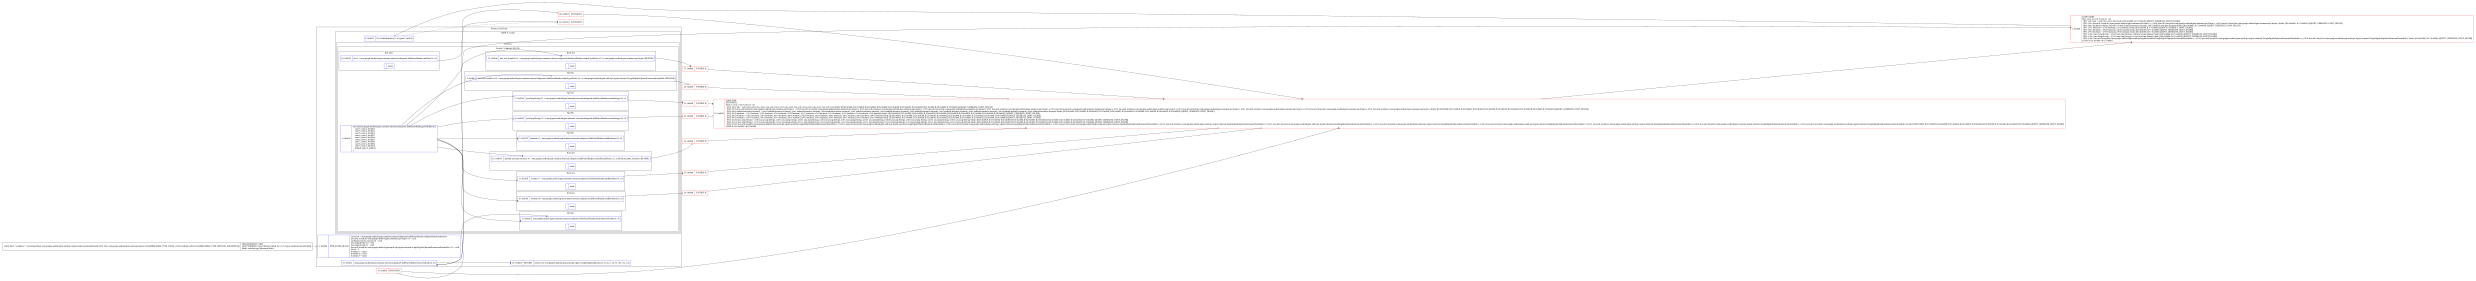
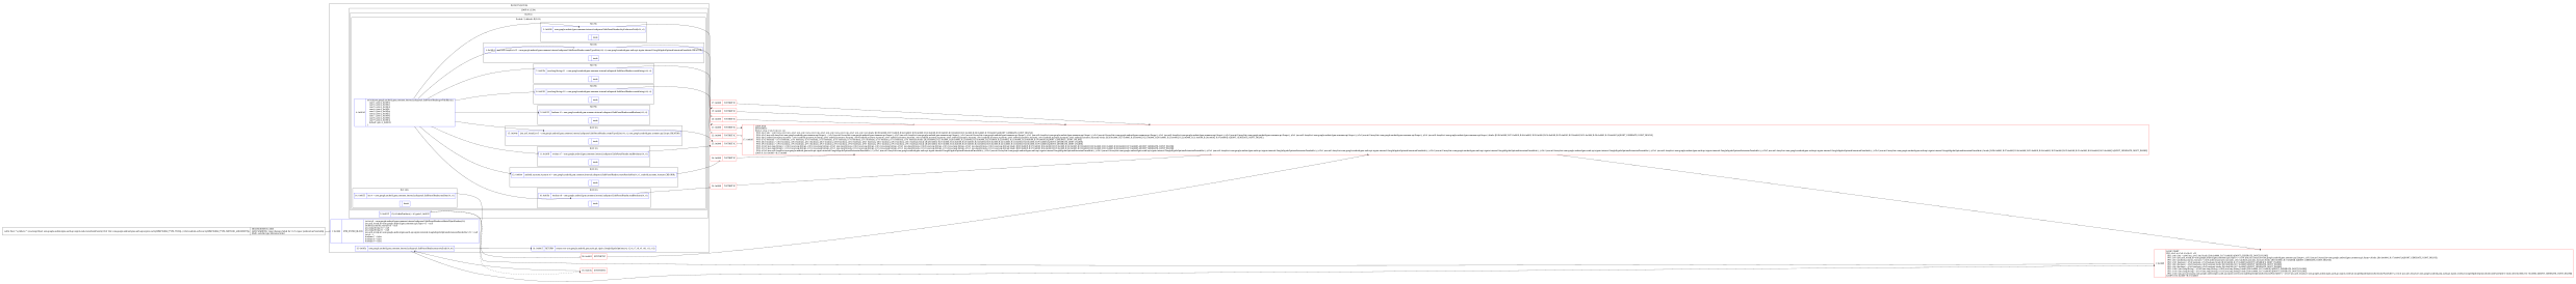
  digraph {
    fontname="PT Serif"
    rankdir=LR
    node [color=blue fontname="PT Serif" shape=record]
    edge [arrowhead=tee fontname="PT Serif"]
    n1 [label="{14\:\ 0x0055|int r4 = com.google.android.gms.common.internal.safeparcel.SafeParcelReader.readInt(r14, r1)\l}"]
    n2 [label="{|break\l}"]
    n3 [label="{13\:\ 0x004e|java.util.ArrayList r5 = com.google.android.gms.common.internal.safeparcel.SafeParcelReader.createTypedList(r14, r1, com.google.android.gms.common.api.Scope.CREATOR)\l}"]
    n4 [label="{|break\l}"]
    n5 [label="{12\:\ 0x0044|android.accounts.Account r6 = com.google.android.gms.common.internal.safeparcel.SafeParcelReader.createParcelable(r14, r1, android.accounts.Account.CREATOR)\l}"]
    n6 [label="{|break\l}"]
    n7 [label="{11\:\ 0x003f|boolean r7 = com.google.android.gms.common.internal.safeparcel.SafeParcelReader.readBoolean(r14, r1)\l}"]
    n8 [label="{|break\l}"]
    n9 [label="{10\:\ 0x003a|boolean r8 = com.google.android.gms.common.internal.safeparcel.SafeParcelReader.readBoolean(r14, r1)\l}"]
    n10 [label="{|break\l}"]
    n11 [label="{9\:\ 0x0035|boolean r9 = com.google.android.gms.common.internal.safeparcel.SafeParcelReader.readBoolean(r14, r1)\l}"]
    n12 [label="{|break\l}"]
    n13 [label="{8\:\ 0x0030|java.lang.String r10 = com.google.android.gms.common.internal.safeparcel.SafeParcelReader.createString(r14, r1)\l}"]
    n14 [label="{|break\l}"]
    n15 [label="{7\:\ 0x002b|java.lang.String r11 = com.google.android.gms.common.internal.safeparcel.SafeParcelReader.createString(r14, r1)\l}"]
    n16 [label="{|break\l}"]
    n17 [label="{6\:\ 0x0024|java.util.ArrayList r12 = com.google.android.gms.common.internal.safeparcel.SafeParcelReader.createTypedList(r14, r1, com.google.android.gms.auth.api.signin.internal.GoogleSignInOptionsExtensionParcelable.CREATOR)\l}"]
    n18 [label="{|break\l}"]
    n19 [label="{5\:\ 0x0020|com.google.android.gms.common.internal.safeparcel.SafeParcelReader.skipUnknownField(r14, r1)\l}"]
    n20 [label="{|break\l}"]
    n21 [label="{4\:\ 0x001d|switch(com.google.android.gms.common.internal.safeparcel.SafeParcelReader.getFieldId(r1)) \{\l    case 1: goto L_0x0055;\l    case 2: goto L_0x004e;\l    case 3: goto L_0x0044;\l    case 4: goto L_0x003f;\l    case 5: goto L_0x003a;\l    case 6: goto L_0x0035;\l    case 7: goto L_0x0030;\l    case 8: goto L_0x002b;\l    case 9: goto L_0x0024;\l    default: goto L_0x0020;\l\}\l}"]
    n22 [label="{2\:\ 0x0013|if (r14.dataPosition() \< r0) goto L_0x0015\l}"]
    n23 [label="{0\:\ 0x0000|MTH_ENTER_BLOCK\l|int int r0 = com.google.android.gms.common.internal.safeparcel.SafeParcelReader.validateObjectHeader(r14)\ljava.util.ArrayList\<com.google.android.gms.common.api.Scope\> r5 = null\landroid.accounts.Account r6 = null\ljava.lang.String r10 = null\ljava.lang.String r11 = null\ljava.util.ArrayList\<com.google.android.gms.auth.api.signin.internal.GoogleSignInOptionsExtensionParcelable\> r12 = null\lint r4 = 0\lboolean r7 = false\lboolean r8 = false\lboolean r9 = false\l}"]
    n24 [label="{15\:\ 0x005a|com.google.android.gms.common.internal.safeparcel.SafeParcelReader.ensureAtEnd(r14, r0)\l}"]
    n25 [label="{16\:\ 0x0063|RETURN\l|return new com.google.android.gms.auth.api.signin.GoogleSignInOptions(r4, r5, r6, r7, r8, r9, r10, r11, r12)\l}"]
    n26 [color=red label="{28\:\ 0x000f|SYNTHETIC\l}"]
    n27 [color=red label="{27\:\ 0x000f|SYNTHETIC\l}"]
    n28 [color=red label="{26\:\ 0x000f|SYNTHETIC\l}"]
    n29 [color=red label="{25\:\ 0x000f|SYNTHETIC\l}"]
    n30 [color=red label="{24\:\ 0x000f|SYNTHETIC\l}"]
    n31 [color=red label="{22\:\ 0x000f|SYNTHETIC\l}"]
    n32 [color=red label="{21\:\ 0x000f|SYNTHETIC\l}"]
    n33 [color=red label="{20\:\ 0x000f|SYNTHETIC\l}"]
    n34 [color=red label="{19\:\ 0x000f|SYNTHETIC\l}"]
    n35 [color=red label="{18\:\ 0x005a|SYNTHETIC\l}"]
    n36 [color=red label="{1\:\ 0x000f|LOOP_START\lPHI: r4 r5 r6 r7 r8 r9 r10 r11 r12 \l  PHI: (r4v1 int) = (r4v0 int), (r4v2 int) binds: [B:0:0x0000, B:17:0x000f] A[DONT_GENERATE, DONT_INLINE]\l  PHI: (r5v1 java.util.ArrayList\<com.google.android.gms.common.api.Scope\>) = (r5v0 java.util.ArrayList\<com.google.android.gms.common.api.Scope\>), (r5v2 java.util.ArrayList\<com.google.android.gms.common.api.Scope\>) binds: [B:0:0x0000, B:17:0x000f] A[DONT_GENERATE, DONT_INLINE]\l  PHI: (r6v1 android.accounts.Account) = (r6v0 android.accounts.Account), (r6v2 android.accounts.Account) binds: [B:0:0x0000, B:17:0x000f] A[DONT_GENERATE, DONT_INLINE]\l  PHI: (r7v1 boolean) = (r7v0 boolean), (r7v2 boolean) binds: [B:0:0x0000, B:17:0x000f] A[DONT_GENERATE, DONT_INLINE]\l  PHI: (r8v1 boolean) = (r8v0 boolean), (r8v2 boolean) binds: [B:0:0x0000, B:17:0x000f] A[DONT_GENERATE, DONT_INLINE]\l  PHI: (r9v1 boolean) = (r9v0 boolean), (r9v2 boolean) binds: [B:0:0x0000, B:17:0x000f] A[DONT_GENERATE, DONT_INLINE]\l  PHI: (r10v1 java.lang.String) = (r10v0 java.lang.String), (r10v2 java.lang.String) binds: [B:0:0x0000, B:17:0x000f] A[DONT_GENERATE, DONT_INLINE]\l  PHI: (r11v1 java.lang.String) = (r11v0 java.lang.String), (r11v2 java.lang.String) binds: [B:0:0x0000, B:17:0x000f] A[DONT_GENERATE, DONT_INLINE]\l  PHI: (r12v1 java.util.ArrayList\<com.google.android.gms.auth.api.signin.internal.GoogleSignInOptionsExtensionParcelable\>) = (r12v0 java.util.ArrayList\<com.google.android.gms.auth.api.signin.internal.GoogleSignInOptionsExtensionParcelable\>), (r12v2 java.util.ArrayList\<com.google.android.gms.auth.api.signin.internal.GoogleSignInOptionsExtensionParcelable\>) binds: [B:0:0x0000, B:17:0x000f] A[DONT_GENERATE, DONT_INLINE]\lLOOP:0: B:1:0x000f\-\>B:17:0x000f\l}"]
    n37 [color=red label="{17\:\ 0x000f|LOOP_END\lSYNTHETIC\lPHI: r4 r5 r6 r7 r8 r9 r10 r11 r12 \l  PHI: (r4v2 int) = (r4v3 int), (r4v1 int), (r4v1 int), (r4v1 int), (r4v1 int), (r4v1 int), (r4v1 int), (r4v1 int), (r4v1 int), (r4v1 int) binds: [B:28:0x000f, B:27:0x000f, B:26:0x000f, B:25:0x000f, B:24:0x000f, B:23:0x000f, B:22:0x000f, B:21:0x000f, B:20:0x000f, B:19:0x000f] A[DONT_GENERATE, DONT_INLINE]\l  PHI: (r5v2 java.util.ArrayList\<com.google.android.gms.common.api.Scope\>) = (r5v1 java.util.ArrayList\<com.google.android.gms.common.api.Scope\>), (r5v3 java.util.ArrayList\<com.google.android.gms.common.api.Scope\>), (r5v1 java.util.ArrayList\<com.google.android.gms.common.api.Scope\>), (r5v1 java.util.ArrayList\<com.google.android.gms.common.api.Scope\>), (r5v1 java.util.ArrayList\<com.google.android.gms.common.api.Scope\>), (r5v1 java.util.ArrayList\<com.google.android.gms.common.api.Scope\>), (r5v1 java.util.ArrayList\<com.google.android.gms.common.api.Scope\>), (r5v1 java.util.ArrayList\<com.google.android.gms.common.api.Scope\>), (r5v1 java.util.ArrayList\<com.google.android.gms.common.api.Scope\>), (r5v1 java.util.ArrayList\<com.google.android.gms.common.api.Scope\>) binds: [B:28:0x000f, B:27:0x000f, B:26:0x000f, B:25:0x000f, B:24:0x000f, B:23:0x000f, B:22:0x000f, B:21:0x000f, B:20:0x000f, B:19:0x000f] A[DONT_GENERATE, DONT_INLINE]\l  PHI: (r6v2 android.accounts.Account) = (r6v1 android.accounts.Account), (r6v1 android.accounts.Account), (r6v4 android.accounts.Account), (r6v1 android.accounts.Account), (r6v1 android.accounts.Account), (r6v1 android.accounts.Account), (r6v1 android.accounts.Account), (r6v1 android.accounts.Account), (r6v1 android.accounts.Account), (r6v1 android.accounts.Account) binds: [B:28:0x000f, B:27:0x000f, B:26:0x000f, B:25:0x000f, B:24:0x000f, B:23:0x000f, B:22:0x000f, B:21:0x000f, B:20:0x000f, B:19:0x000f] A[DONT_GENERATE, DONT_INLINE]\l  PHI: (r7v2 boolean) = (r7v1 boolean), (r7v1 boolean), (r7v1 boolean), (r7v3 boolean), (r7v1 boolean), (r7v1 boolean), (r7v1 boolean), (r7v1 boolean), (r7v1 boolean), (r7v1 boolean) binds: [B:28:0x000f, B:27:0x000f, B:26:0x000f, B:25:0x000f, B:24:0x000f, B:23:0x000f, B:22:0x000f, B:21:0x000f, B:20:0x000f, B:19:0x000f] A[DONT_GENERATE, DONT_INLINE]\l  PHI: (r8v2 boolean) = (r8v1 boolean), (r8v1 boolean), (r8v1 boolean), (r8v1 boolean), (r8v3 boolean), (r8v1 boolean), (r8v1 boolean), (r8v1 boolean), (r8v1 boolean), (r8v1 boolean) binds: [B:28:0x000f, B:27:0x000f, B:26:0x000f, B:25:0x000f, B:24:0x000f, B:23:0x000f, B:22:0x000f, B:21:0x000f, B:20:0x000f, B:19:0x000f] A[DONT_GENERATE, DONT_INLINE]\l  PHI: (r9v2 boolean) = (r9v1 boolean), (r9v1 boolean), (r9v1 boolean), (r9v1 boolean), (r9v1 boolean), (r9v3 boolean), (r9v1 boolean), (r9v1 boolean), (r9v1 boolean), (r9v1 boolean) binds: [B:28:0x000f, B:27:0x000f, B:26:0x000f, B:25:0x000f, B:24:0x000f, B:23:0x000f, B:22:0x000f, B:21:0x000f, B:20:0x000f, B:19:0x000f] A[DONT_GENERATE, DONT_INLINE]\l  PHI: (r10v2 java.lang.String) = (r10v1 java.lang.String), (r10v1 java.lang.String), (r10v1 java.lang.String), (r10v1 java.lang.String), (r10v1 java.lang.String), (r10v1 java.lang.String), (r10v3 java.lang.String), (r10v1 java.lang.String), (r10v1 java.lang.String), (r10v1 java.lang.String) binds: [B:28:0x000f, B:27:0x000f, B:26:0x000f, B:25:0x000f, B:24:0x000f, B:23:0x000f, B:22:0x000f, B:21:0x000f, B:20:0x000f, B:19:0x000f] A[DONT_GENERATE, DONT_INLINE]\l  PHI: (r11v2 java.lang.String) = (r11v1 java.lang.String), (r11v1 java.lang.String), (r11v1 java.lang.String), (r11v1 java.lang.String), (r11v1 java.lang.String), (r11v1 java.lang.String), (r11v1 java.lang.String), (r11v3 java.lang.String), (r11v1 java.lang.String), (r11v1 java.lang.String) binds: [B:28:0x000f, B:27:0x000f, B:26:0x000f, B:25:0x000f, B:24:0x000f, B:23:0x000f, B:22:0x000f, B:21:0x000f, B:20:0x000f, B:19:0x000f] A[DONT_GENERATE, DONT_INLINE]\l  PHI: (r12v2 java.util.ArrayList\<com.google.android.gms.auth.api.signin.internal.GoogleSignInOptionsExtensionParcelable\>) = (r12v1 java.util.ArrayList\<com.google.android.gms.auth.api.signin.internal.GoogleSignInOptionsExtensionParcelable\>), (r12v1 java.util.ArrayList\<com.google.android.gms.auth.api.signin.internal.GoogleSignInOptionsExtensionParcelable\>), (r12v1 java.util.ArrayList\<com.google.android.gms.auth.api.signin.internal.GoogleSignInOptionsExtensionParcelable\>), (r12v1 java.util.ArrayList\<com.google.android.gms.auth.api.signin.internal.GoogleSignInOptionsExtensionParcelable\>), (r12v1 java.util.ArrayList\<com.google.android.gms.auth.api.signin.internal.GoogleSignInOptionsExtensionParcelable\>), (r12v1 java.util.ArrayList\<com.google.android.gms.auth.api.signin.internal.GoogleSignInOptionsExtensionParcelable\>), (r12v1 java.util.ArrayList\<com.google.android.gms.auth.api.signin.internal.GoogleSignInOptionsExtensionParcelable\>), (r12v1 java.util.ArrayList\<com.google.android.gms.auth.api.signin.internal.GoogleSignInOptionsExtensionParcelable\>), (r12v3 java.util.ArrayList\<com.google.android.gms.auth.api.signin.internal.GoogleSignInOptionsExtensionParcelable\>), (r12v1 java.util.ArrayList\<com.google.android.gms.auth.api.signin.internal.GoogleSignInOptionsExtensionParcelable\>) binds: [B:28:0x000f, B:27:0x000f, B:26:0x000f, B:25:0x000f, B:24:0x000f, B:23:0x000f, B:22:0x000f, B:21:0x000f, B:20:0x000f, B:19:0x000f] A[DONT_GENERATE, DONT_INLINE]\lLOOP:0: B:1:0x000f\-\>B:17:0x000f\l}"]
    n38 [label="{public final \/* synthetic *\/ java.lang.Object com.google.android.gms.auth.api.signin.zad.createFromParcel((r13v0 'this' com.google.android.gms.auth.api.signin.zad A[IMMUTABLE_TYPE, THIS]), (r14v0 android.os.Parcel A[IMMUTABLE_TYPE, METHOD_ARGUMENT]))  | INCONSISTENT_CODE\lJADX WARNING: type inference failed for: r1v3, types: [android.os.Parcelable]\lMulti\-variable type inference failed\l}" color=""]
    subgraph cluster_1 {
      label="R(4:0|(2:3|4)|15|16)"
      n23
      n24
      n25
      subgraph cluster_2 {
        label="LOOP:0: (2:3|4)"
        n22
        subgraph cluster_3 {
          label="R(2:3|4)"
          subgraph cluster_4 {
            label="Switch: 9, default: R(2:5|1)"
            n21
            subgraph cluster_5 {
              label="R(2:14|1)"
              n1
              n2
            }
            subgraph cluster_6 {
              label="R(2:13|1)"
              n3
              n4
            }
            subgraph cluster_7 {
              label="R(2:12|1)"
              n5
              n6
            }
            subgraph cluster_8 {
              label="R(2:11|1)"
              n7
              n8
            }
            subgraph cluster_9 {
              label="R(2:10|1)"
              n9
              n10
            }
            subgraph cluster_10 {
              label="R(2:9|1)"
              n11
              n12
            }
            subgraph cluster_11 {
              label="R(2:8|1)"
              n13
              n14
            }
            subgraph cluster_12 {
              label="R(2:7|1)"
              n15
              n16
            }
            subgraph cluster_13 {
              label="R(2:6|1)"
              n17
              n18
            }
            subgraph cluster_14 {
              label="R(2:5|1)"
              n19
              n20
            }
          }
        }
      }
    }
    n1 -> n26 [arrowhead=odot]
-   n3 -> n27
+   n3 -> n29
    n5 -> n28 [arrowhead=odot]
    n7 -> n29
    n9 -> n30 [arrowhead=odot]
    n13 -> n31 [arrowhead=odot]
    n15 -> n32
    n17 -> n33 [arrowhead=odot]
-   n34 -> n19
+   n19 -> n34
    n21 -> n3
    n21 -> n5
    n21 -> n7 [arrowhead=odot]
    n21 -> n9
    n21 -> n11
    n21 -> n13 [arrowhead=odot]
    n21 -> n15 [arrowhead=odot]
    n21 -> n17 [arrowhead=odot]
    n21 -> n19
    n22 -> n35 [style=dashed]
    n24 -> n25
    n24 -> n36
    n26 -> n37
    n27 -> n37
    n28 -> n37
    n29 -> n37 [arrowhead=odot]
    n30 -> n37 [arrowhead=odot]
    n31 -> n37 [arrowhead=odot]
    n32 -> n37
    n33 -> n37 [arrowhead=odot]
    n34 -> n37
    n35 -> n24
    n36 -> n22 [arrowhead=odot]
    n37 -> n36
    n38 -> n23 [arrowhead=odot]
  }
